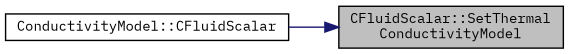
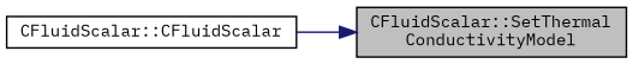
  digraph {
    rankdir=RL
    fontname="IBM Plex Mono"
    node [color=black fontname="IBM Plex Mono" fontsize=10 shape=record style=filled]
    n1 [fillcolor=grey75 fontcolor=black height=0.2 label="CFluidScalar::SetThermal\lConductivityModel" width=0.4]
-   n2 [fillcolor=white height=0.2 label="ConductivityModel::CFluidScalar" width=0.4]
+   n2 [fillcolor=white height=0.2 label="CFluidScalar::CFluidScalar" width=0.4]
    n1 -> n2 [color=midnightblue dir=back fontname="IBM Plex Mono" fontsize=10 labelfontname=Helvetica labelfontsize=10 style=solid]
  }
